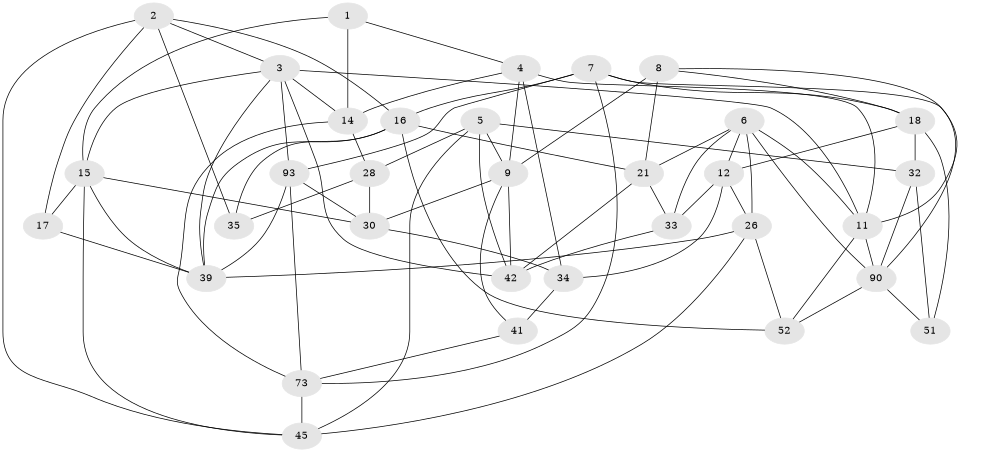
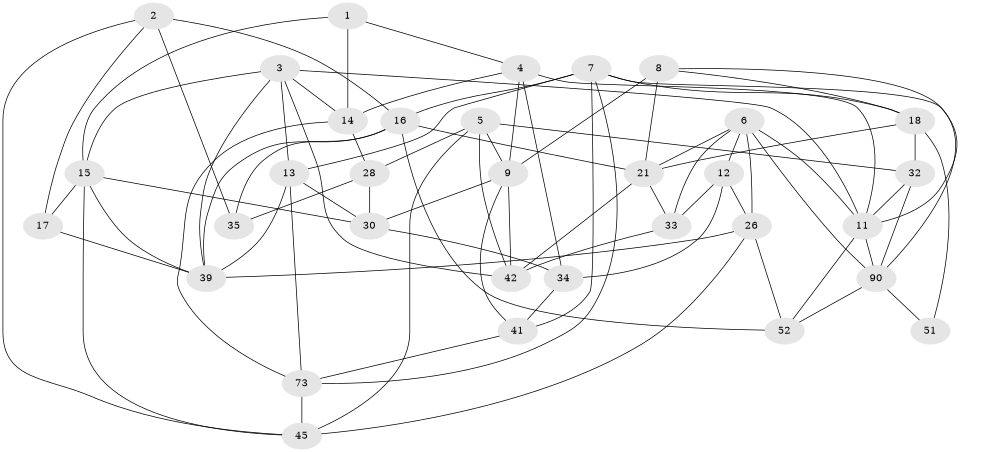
  graph {
    node [color=gray90 style=filled]
    4 [super="+24"]
    14 [super="+34"]
    11 [super="+29"]
    9 [super="+56"]
    n5 [label=34]
    1
    15 [super="+25"]
    28
    n9 [label=73 super="+48"]
    39 [super="+44"]
    17
    45 [super="+46"]
    30 [super="+49"]
    2 [super="+55"]
    3 [super="+22"]
    16 [super="+58"]
    35 [super="+36"]
-   13 [super="+23" label=93]
+   13 [super="+23"]
    42
    21 [super="+38"]
    52
    n22 [label=90 super="+47"]
    41
    5 [super="+59"]
    32 [super="+57"]
    51
    6 [super="+20"]
    12
    26 [super="+53"]
    33 [super="+37"]
    7 [super="+54"]
    18 [super="+50"]
    8 [super="+19"]
    4 -- 14
    4 -- 11
    4 -- 9
    4 -- n5
    14 -- 28
    14 -- n9 [weight=2]
    11 -- 52
    11 -- n22
    9 -- 30
    9 -- 42
    9 -- 41
    n5 -- 41
    1 -- 4
    1 -- 14
    1 -- 15
    15 -- 39
    15 -- 17
    15 -- 45
    15 -- 30
    28 -- 30
    28 -- 35
    n9 -- 45
    17 -- 39
    30 -- n5
    2 -- 17
    2 -- 45
-   2 -- 3
    2 -- 16
    2 -- 35
    3 -- 14
    3 -- 11
    3 -- 15
    3 -- 39
    3 -- 13
    3 -- 42
    16 -- 39
    16 -- 35
    16 -- 21
    16 -- 52
    13 -- n9
    13 -- 39
    13 -- 30
    21 -- 42
    21 -- 33
    n22 -- 52
    n22 -- 51
    41 -- n9
    5 -- 9
    5 -- 28
    5 -- 45
    5 -- 42
    5 -- 32 [weight=2]
    32 -- n22
-   32 -- 51
+   32 -- 11
    6 -- 11
    6 -- 21
    6 -- n22
    6 -- 12
    6 -- 26
    6 -- 33
    12 -- n5
    12 -- 26
    12 -- 33
    26 -- 39
    26 -- 45
    26 -- 52
    33 -- 42
    7 -- n9
    7 -- 16
    7 -- 13
    7 -- n22
+   7 -- 41
    7 -- 18
-   18 -- 12
+   18 -- 21
    18 -- 32 [weight=2]
    18 -- 51
    8 -- 11
    8 -- 9 [weight=2]
    8 -- 21
    8 -- 18
  }
